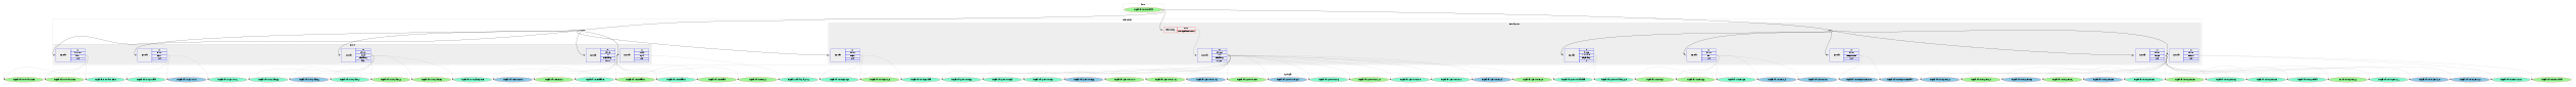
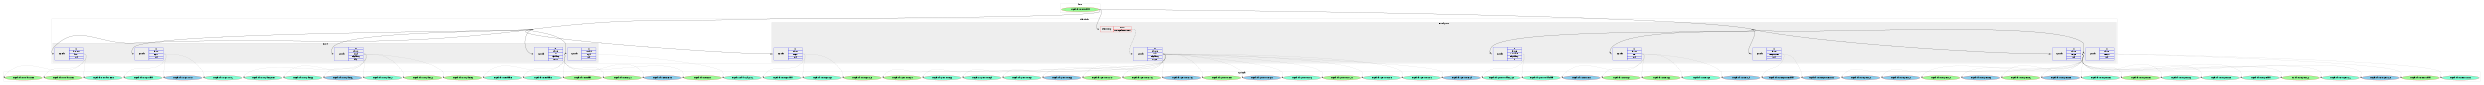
  digraph {
    compound=true
    concentrate=true
    fontname=Helvetica
    fontsize=10
    newrank=true
    rankdir=TB
    ranksep=1.5
    node [color=red fillcolor=aquamarine fontname=Helvetica fontsize=10 style=filled]
    edge [arrowhead=vee headport=w style=dotted tailport=e weight=100]
    n1 [fillcolor=palegreen label="portage://dev-ros/roslisp-9999" width=4]
    n2 [color=blue label=<<TABLE BORDER="0" CELLBORDER="1" CELLSPACING="0" CELLPADDING="4" WIDTH="220"><TR><TD ROWSPAN="6" CELLPADDING="30">pack_dep</TD></TR><TR><TD WIDTH="110">no</TD></TR><TR><TD>dev-python</TD></TR><TR><TD>empy</TD></TR><TR><TD>none</TD></TR><TR><TD></TD></TR></TABLE>> shape=none fillcolor="" style=""]
    n3 [color=blue label=<<TABLE BORDER="0" CELLBORDER="1" CELLSPACING="0" CELLPADDING="4" WIDTH="220"><TR><TD ROWSPAN="6" CELLPADDING="30">pack_dep</TD></TR><TR><TD WIDTH="110">no</TD></TR><TR><TD>dev-util</TD></TR><TR><TD>catkin</TD></TR><TR><TD>none</TD></TR><TR><TD></TD></TR></TABLE>> shape=none fillcolor="" style=""]
    n4 [color=blue label=<<TABLE BORDER="0" CELLBORDER="1" CELLSPACING="0" CELLPADDING="4" WIDTH="220"><TR><TD ROWSPAN="6" CELLPADDING="30">pack_dep</TD></TR><TR><TD WIDTH="110">no</TD></TR><TR><TD>dev-util</TD></TR><TR><TD>cmake</TD></TR><TR><TD>greaterequal</TD></TR><TR><TD>3.9.6</TD></TR></TABLE>> shape=none fillcolor="" style=""]
    n5 [color=blue label=<<TABLE BORDER="0" CELLBORDER="1" CELLSPACING="0" CELLPADDING="4" WIDTH="220"><TR><TD ROWSPAN="6" CELLPADDING="30">pack_dep</TD></TR><TR><TD WIDTH="110">no</TD></TR><TR><TD>dev-vcs</TD></TR><TR><TD>git</TD></TR><TR><TD>greaterequal</TD></TR><TR><TD>1.8.2.1</TD></TR></TABLE>> shape=none fillcolor="" style=""]
    n6 [color=blue label=<<TABLE BORDER="0" CELLBORDER="1" CELLSPACING="0" CELLPADDING="4" WIDTH="220"><TR><TD ROWSPAN="6" CELLPADDING="30">pack_dep</TD></TR><TR><TD WIDTH="110">no</TD></TR><TR><TD>sys-devel</TD></TR><TR><TD>make</TD></TR><TR><TD>none</TD></TR><TR><TD></TD></TR></TABLE>> shape=none fillcolor="" style=""]
    n7 [color=blue label=<<TABLE BORDER="0" CELLBORDER="1" CELLSPACING="0" CELLPADDING="4" WIDTH="220"><TR><TD ROWSPAN="6" CELLPADDING="30">pack_dep</TD></TR><TR><TD WIDTH="110">no</TD></TR><TR><TD>dev-ros</TD></TR><TR><TD>rospack</TD></TR><TR><TD>none</TD></TR><TR><TD></TD></TR></TABLE>> shape=none fillcolor="" style=""]
    n8 [color=blue label=<<TABLE BORDER="0" CELLBORDER="1" CELLSPACING="0" CELLPADDING="4" WIDTH="220"><TR><TD ROWSPAN="6" CELLPADDING="30">pack_dep</TD></TR><TR><TD WIDTH="110">no</TD></TR><TR><TD>dev-lang</TD></TR><TR><TD>python</TD></TR><TR><TD>greaterequal</TD></TR><TR><TD>2.7.5-r2</TD></TR></TABLE>> shape=none fillcolor="" style=""]
    n9 [label=<<TABLE BORDER="0" CELLBORDER="1" CELLSPACING="0" CELLPADDING="4"><TR><TD ROWSPAN="3" CELLPADDING="10">use_conditional</TD></TR><TR><TD>python</TD></TR><TR><TD>python_targets_python2_7</TD></TR></TABLE>> shape=none fillcolor="" style=""]
    n10 [color=blue label=<<TABLE BORDER="0" CELLBORDER="1" CELLSPACING="0" CELLPADDING="4" WIDTH="220"><TR><TD ROWSPAN="6" CELLPADDING="30">pack_dep</TD></TR><TR><TD WIDTH="110">no</TD></TR><TR><TD>dev-lang</TD></TR><TR><TD>python-exec</TD></TR><TR><TD>greaterequal</TD></TR><TR><TD>2</TD></TR></TABLE>> shape=none fillcolor="" style=""]
    n11 [color=blue label=<<TABLE BORDER="0" CELLBORDER="1" CELLSPACING="0" CELLPADDING="4" WIDTH="220"><TR><TD ROWSPAN="6" CELLPADDING="30">pack_dep</TD></TR><TR><TD WIDTH="110">no</TD></TR><TR><TD>dev-lisp</TD></TR><TR><TD>sbcl</TD></TR><TR><TD>none</TD></TR><TR><TD></TD></TR></TABLE>> shape=none fillcolor="" style=""]
    n12 [color=blue label=<<TABLE BORDER="0" CELLBORDER="1" CELLSPACING="0" CELLPADDING="4" WIDTH="220"><TR><TD ROWSPAN="6" CELLPADDING="30">pack_dep</TD></TR><TR><TD WIDTH="110">no</TD></TR><TR><TD>dev-ros</TD></TR><TR><TD>rosgraph_msgs</TD></TR><TR><TD>none</TD></TR><TR><TD></TD></TR></TABLE>> shape=none fillcolor="" style=""]
    n13 [color=blue label=<<TABLE BORDER="0" CELLBORDER="1" CELLSPACING="0" CELLPADDING="4" WIDTH="220"><TR><TD ROWSPAN="6" CELLPADDING="30">pack_dep</TD></TR><TR><TD WIDTH="110">no</TD></TR><TR><TD>dev-ros</TD></TR><TR><TD>roslang</TD></TR><TR><TD>none</TD></TR><TR><TD></TD></TR></TABLE>> shape=none fillcolor="" style=""]
    n14 [color=blue label=<<TABLE BORDER="0" CELLBORDER="1" CELLSPACING="0" CELLPADDING="4" WIDTH="220"><TR><TD ROWSPAN="6" CELLPADDING="30">pack_dep</TD></TR><TR><TD WIDTH="110">no</TD></TR><TR><TD>dev-ros</TD></TR><TR><TD>std_srvs</TD></TR><TR><TD>none</TD></TR><TR><TD></TD></TR></TABLE>> shape=none fillcolor="" style=""]
    n15 [label="portage://dev-util/catkin-0.7.14" width=4]
    n16 [fillcolor=skyblue label="portage://dev-util/catkin-0.7.17" width=4]
    n17 [label="portage://dev-util/catkin-9999" width=4]
    n18 [label="portage://dev-python/empy-3.3-r1" width=4]
    n19 [fillcolor=palegreen label="portage://dev-python/empy-3.3.2" width=4]
    n20 [fillcolor=palegreen label="portage://dev-python/empy-3.3.3" width=4]
    n21 [fillcolor=palegreen label="portage://dev-vcs/git-2.21.0" width=4]
    n22 [fillcolor=skyblue label="portage://dev-vcs/git-2.23.0-r1" width=4]
    n23 [fillcolor=palegreen label="portage://dev-vcs/git-2.24.0" width=4]
    n24 [fillcolor=palegreen label="portage://dev-vcs/git-9999" width=4]
    n25 [label="portage://dev-vcs/git-9999-r1" width=4]
-   n26 [fillcolor=palegreen label="portage://dev-vcs/git-9999-r2" width=4]
    n27 [label="portage://dev-vcs/git-9999-r3" width=4]
    n28 [fillcolor=palegreen label="portage://dev-util/cmake-3.13.5" width=4]
    n29 [fillcolor=palegreen label="portage://dev-util/cmake-3.14.6" width=4]
    n30 [label="portage://dev-util/cmake-3.14.7" width=4]
    n31 [fillcolor=skyblue label="portage://dev-util/cmake-3.15.4" width=4]
    n32 [label="portage://dev-util/cmake-3.15.5" width=4]
    n33 [label="portage://dev-util/cmake-3.16.0_rc3" width=4]
    n34 [label="portage://sys-devel/make-4.2.1-r4" width=4]
    n35 [fillcolor=skyblue label="portage://dev-lang/python-2.7.15" width=4]
    n36 [fillcolor=palegreen label="portage://dev-lang/python-2.7.16" width=4]
    n37 [fillcolor=palegreen label="portage://dev-lang/python-2.7.17" width=4]
    n38 [fillcolor=skyblue label="portage://dev-lang/python-3.5.5" width=4]
    n39 [label="portage://dev-lang/python-3.5.7" width=4]
-   n40 [label="portage://dev-lang/python-3.5.9" width=4]
+   n40 [label="portage://sys-lang/python-3.5.9" width=4]
    n41 [label="portage://dev-lang/python-3.6.5" width=4]
    n42 [fillcolor=palegreen label="portage://dev-lang/python-3.6.8" width=4]
    n43 [fillcolor=skyblue label="portage://dev-lang/python-3.6.9" width=4]
    n44 [label="portage://dev-lang/python-3.7.2" width=4]
    n45 [label="portage://dev-lang/python-3.7.3" width=4]
    n46 [fillcolor=palegreen label="portage://dev-lang/python-3.7.4-r1" width=4]
    n47 [label="portage://dev-lang/python-3.7.5" width=4]
    n48 [fillcolor=skyblue label="portage://dev-lang/python-3.7.5-r1" width=4]
    n49 [fillcolor=palegreen label="portage://dev-lang/python-3.8.0" width=4]
    n50 [label="portage://dev-lang/python-exec-2.4.6-r1" width=4]
    n51 [label="portage://dev-lang/python-exec-9999" width=4]
    n52 [fillcolor=skyblue label="portage://dev-lisp/sbcl-1.3.11" width=4]
    n53 [fillcolor=skyblue label="portage://dev-lisp/sbcl-1.4.9" width=4]
    n54 [label="portage://dev-lisp/sbcl-1.5.3" width=4]
    n55 [fillcolor=palegreen label="portage://dev-lisp/sbcl-1.5.6" width=4]
    n56 [fillcolor=palegreen label="portage://dev-lisp/sbcl-1.5.7" width=4]
    n57 [fillcolor=skyblue label="portage://dev-ros/rosgraph_msgs-1.11.2" width=4]
    n58 [fillcolor=skyblue label="portage://dev-ros/rosgraph_msgs-9999" width=4]
    n59 [label="portage://dev-ros/roslang-1.12.3" width=4]
    n60 [label="portage://dev-ros/roslang-1.12.5" width=4]
    n61 [fillcolor=palegreen label="portage://dev-ros/roslang-1.13.1" width=4]
    n62 [label="portage://dev-ros/roslang-1.13.2" width=4]
    n63 [fillcolor=skyblue label="portage://dev-ros/roslang-1.13.3" width=4]
    n64 [fillcolor=palegreen label="portage://dev-ros/roslang-1.13.4" width=4]
    n65 [fillcolor=skyblue label="portage://dev-ros/roslang-1.13.5" width=4]
    n66 [fillcolor=palegreen label="portage://dev-ros/roslang-1.14.0" width=4]
    n67 [fillcolor=skyblue label="portage://dev-ros/roslang-1.14.1" width=4]
    n68 [fillcolor=skyblue label="portage://dev-ros/roslang-1.14.2" width=4]
    n69 [fillcolor=skyblue label="portage://dev-ros/roslang-1.14.3" width=4]
    n70 [label="portage://dev-ros/roslang-1.14.4" width=4]
    n71 [fillcolor=palegreen label="ros://dev-ros/roslang-1.14.6" width=4]
    n72 [label="portage://dev-ros/roslang-9999" width=4]
    n73 [fillcolor=palegreen label="portage://dev-ros/rospack-2.4.3" width=4]
    n74 [label="portage://dev-ros/rospack-2.5.0" width=4]
    n75 [label="portage://dev-ros/rospack-9999" width=4]
    n76 [label="portage://dev-ros/std_srvs-1.11.2" width=4]
    n77 [fillcolor=palegreen label="portage://dev-ros/std_srvs-9999" width=4]
    subgraph cluster_1 {
      color=gray
      label=<<i>ebuild</i>>
      rank=same
      n1
    }
    subgraph cluster_2 {
      color=gray
      label=<<i>dependencies</i>>
      subgraph cluster_3 {
        color=gray
        fillcolor="#eeeeee"
        label=<<i>compile</i>>
        style=filled
        subgraph sub_4 {
          color=gray
          fillcolor="#eeeeee"
          label=<<i>compile</i>>
          style=filled
          n2
        }
        subgraph sub_5 {
          color=gray
          fillcolor="#eeeeee"
          label=<<i>compile</i>>
          style=filled
          n3
        }
        subgraph sub_6 {
          color=gray
          fillcolor="#eeeeee"
          label=<<i>compile</i>>
          style=filled
          n4
        }
        subgraph sub_7 {
          color=gray
          fillcolor="#eeeeee"
          label=<<i>compile</i>>
          style=filled
          n5
        }
        subgraph sub_8 {
          color=gray
          fillcolor="#eeeeee"
          label=<<i>compile</i>>
          style=filled
          n6
        }
      }
      subgraph cluster_9 {
        color=gray
        fillcolor="#eeeeee"
        label=<<i>compile and run</i>>
        style=filled
        subgraph sub_10 {
          color=gray
          fillcolor="#eeeeee"
          label=<<i>compile and run</i>>
          style=filled
          n7
        }
        subgraph sub_11 {
          color=gray
          fillcolor="#eeeeee"
          label=<<i>compile and run</i>>
          style=filled
          n9
          subgraph sub_12 {
            color=gray
            fillcolor="#eeeeee"
            label=<<i>compile and run</i>>
            style=filled
            n8
          }
        }
        subgraph sub_13 {
          color=gray
          fillcolor="#eeeeee"
          label=<<i>compile and run</i>>
          style=filled
          n10
        }
        subgraph sub_14 {
          color=gray
          fillcolor="#eeeeee"
          label=<<i>compile and run</i>>
          style=filled
          n11
        }
        subgraph sub_15 {
          color=gray
          fillcolor="#eeeeee"
          label=<<i>compile and run</i>>
          style=filled
          n12
        }
        subgraph sub_16 {
          color=gray
          fillcolor="#eeeeee"
          label=<<i>compile and run</i>>
          style=filled
          n13
        }
        subgraph sub_17 {
          color=gray
          fillcolor="#eeeeee"
          label=<<i>compile and run</i>>
          style=filled
          n14
        }
      }
      subgraph cluster_18 {
        color=gray
        fillcolor="#eeeeee"
        label=<<i>run</i>>
        style=filled
      }
    }
    subgraph cluster_19 {
      color=gray
      label=<<i>candidates</i>>
      rank=same
      subgraph sub_20 {
        color=black
        label=<<i>candidates</i>>
        nodesep=1
        rank=same
        n15
        n16
        n17
      }
      subgraph sub_21 {
        color=black
        label=<<i>candidates</i>>
        nodesep=1
        rank=same
        n18
        n19
        n20
      }
      subgraph sub_22 {
        color=black
        label=<<i>candidates</i>>
        nodesep=1
        rank=same
        n21
        n22
        n23
        n24
        n25
-       n26
        n27
      }
      subgraph sub_23 {
        color=black
        label=<<i>candidates</i>>
        nodesep=1
        rank=same
        n28
        n29
        n30
        n31
        n32
        n33
      }
      subgraph sub_24 {
        color=black
        label=<<i>candidates</i>>
        nodesep=1
        rank=same
        n34
      }
      subgraph sub_25 {
        color=black
        label=<<i>candidates</i>>
        nodesep=1
        rank=same
        n35
        n36
        n37
        n38
        n39
        n40
        n41
        n42
        n43
        n44
        n45
        n46
        n47
        n48
        n49
      }
      subgraph sub_26 {
        color=black
        label=<<i>candidates</i>>
        nodesep=1
        rank=same
        n50
        n51
      }
      subgraph sub_27 {
        color=black
        label=<<i>candidates</i>>
        nodesep=1
        rank=same
        n52
        n53
        n54
        n55
        n56
      }
      subgraph sub_28 {
        color=black
        label=<<i>candidates</i>>
        nodesep=1
        rank=same
        n57
        n58
      }
      subgraph sub_29 {
        color=black
        label=<<i>candidates</i>>
        nodesep=1
        rank=same
        n59
        n60
        n61
        n62
        n63
        n64
        n65
        n66
        n67
        n68
        n69
        n70
        n71
        n72
      }
      subgraph sub_30 {
        color=black
        label=<<i>candidates</i>>
        nodesep=1
        rank=same
        n73
        n74
        n75
      }
      subgraph sub_31 {
        color=black
        label=<<i>candidates</i>>
        nodesep=1
        rank=same
        n76
        n77
      }
    }
    n1 -> n2 [style=solid weight=20]
    n1 -> n3 [style=solid weight=20]
    n1 -> n4 [style=solid weight=20]
    n1 -> n5 [style=solid weight=20]
    n1 -> n6 [style=solid weight=20]
    n1 -> n7 [arrowhead=odotvee style=solid weight=20]
    n1 -> n9 [style=solid weight=20]
    n1 -> n10 [arrowhead=odotvee style=solid weight=20]
    n1 -> n11 [arrowhead=odotvee style=solid weight=20]
    n1 -> n12 [arrowhead=odotvee style=solid weight=20]
    n1 -> n13 [arrowhead=odotvee style=solid weight=20]
    n1 -> n14 [arrowhead=odotvee style=solid weight=20]
    n2 -> n18
    n2 -> n19
    n2 -> n20
    n3 -> n15
    n3 -> n16
    n3 -> n17
    n4 -> n28
    n4 -> n29
    n4 -> n30
    n4 -> n31
    n4 -> n32
    n4 -> n33
    n5 -> n21
    n5 -> n22
    n5 -> n23
    n5 -> n24
    n5 -> n25
-   n5 -> n26
    n5 -> n27
    n6 -> n34
    n7 -> n73
    n7 -> n74
    n7 -> n75
    n8 -> n35
    n8 -> n36
    n8 -> n37
    n8 -> n38
    n8 -> n39
    n8 -> n40
    n8 -> n41
    n8 -> n42
    n8 -> n43
    n8 -> n44
    n8 -> n45
    n8 -> n46
    n8 -> n47
    n8 -> n48
    n8 -> n49
    n9 -> n8 [style=dashed weight=20]
    n10 -> n50
    n10 -> n51
    n11 -> n52
    n11 -> n53
    n11 -> n54
    n11 -> n55
    n11 -> n56
    n12 -> n57
    n12 -> n58
    n13 -> n59
    n13 -> n60
    n13 -> n61
    n13 -> n62
    n13 -> n63
    n13 -> n64
    n13 -> n65
    n13 -> n66
    n13 -> n67
    n13 -> n68
    n13 -> n69
    n13 -> n70
    n13 -> n71
    n13 -> n72
    n14 -> n76
    n14 -> n77
  }
